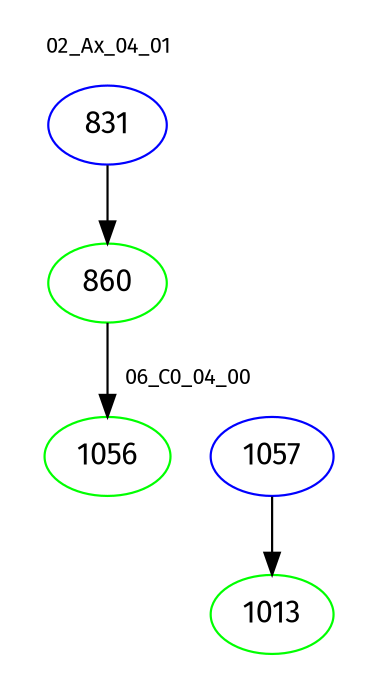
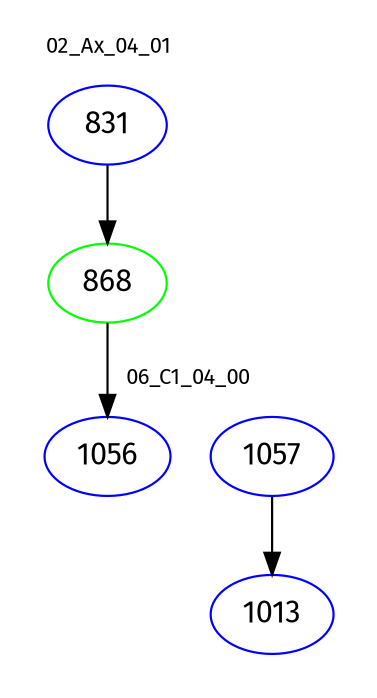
  digraph {
    fontname="Fira Sans"
    node [color=blue fontname="Fira Sans"]
    edge [color=black fontname="Fira Sans"]
    n1 [label=831]
-   n2 [color=green label=860]
+   n2 [color=green label=868]
    n3 [label=1057]
-   n4 [color=green label=1013]
-   n5 [color=green label=1056]
+   n4 [label=1013]
+   n5 [label=1056]
    subgraph cluster_1 {
      color=white
      fontsize=10
      label="02_Ax_04_01"
      n1
      n2
    }
    subgraph cluster_2 {
      color=white
      fontsize=10
-     label="06_C0_04_00"
+     label="06_C1_04_00"
      n3
      n4
      n5
    }
    n1 -> n2
    n2 -> n5
    n3 -> n4
  }
